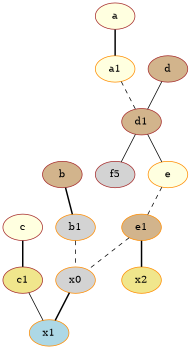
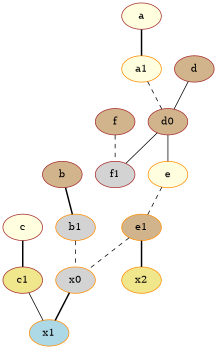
  graph {
    node [color=brown fillcolor=tan labelfontsize=50 style=filled]
    edge [style=dashed]
-   f1 [fillcolor=lightgrey label=f5]
-   d1
+   f1 [fillcolor=lightgrey]
+   d1 [label=d0]
    e [color=darkorange fillcolor=lightyellow]
    x2 [color=darkorange fillcolor=khaki]
    b1 [color=darkorange fillcolor=lightgrey]
    x0 [color=darkorange fillcolor=lightgrey]
    x1 [color=darkorange fillcolor=lightblue]
    a1 [color=darkorange fillcolor=lightyellow]
    c1 [fillcolor=khaki]
    a [fillcolor=lightyellow]
    e1 [color=darkorange]
    c [fillcolor=lightyellow]
    b
+   f
    d
    d1 -- f1 [style=solid]
    d1 -- e [style=solid]
    e -- e1
    b1 -- x0
    x0 -- x1 [style=bold]
    a1 -- d1
    c1 -- x1 [style=solid]
    a -- a1 [style=bold]
    e1 -- x2 [style=bold]
    e1 -- x0
    c -- c1 [style=bold]
    b -- b1 [style=bold]
+   f -- f1
    d -- d1 [style=solid]
  }
